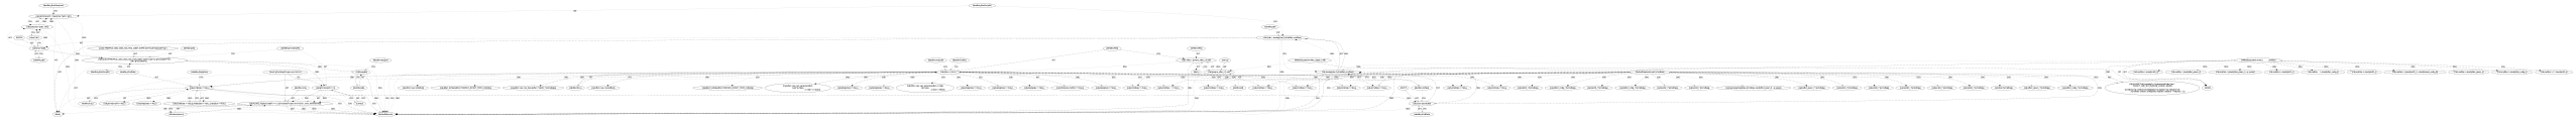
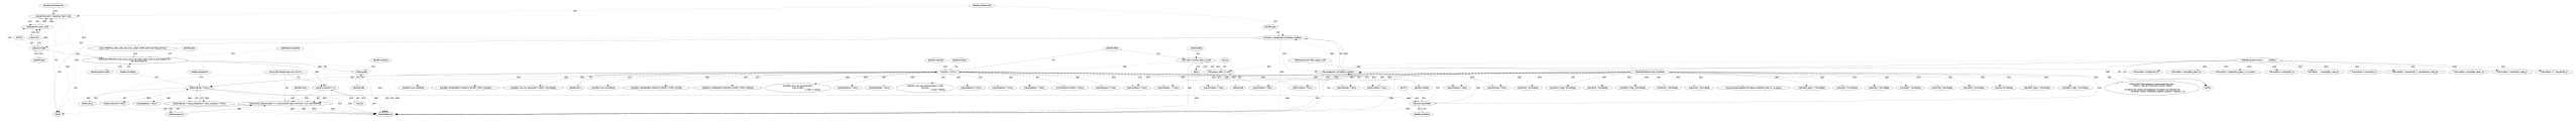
  digraph {
    fontname="Liberation Sans"
    node [fontname="Liberation Sans"]
    edge [arrowhead=diamond fontname="Liberation Sans" style=dotted]
    n1 [label="(Call,gPcmDumpFh = fopen((char *)path, \"wb\"))"]
    n2 [label="(Call,fopen((char *)path, \"wb\"))"]
    n3 [label="(Call,ALOGV(\"PREPROC_CMD_DUAL_MIC_PCM_DUMP_START: path %s gPcmDumpFh %p\",\n                  path, gPcmDumpFh))"]
    n4 [label="(MethodReturn,int)"]
    n5 [label="(Block,)"]
    n6 [label="(Literal,\"wb\")"]
    n7 [label="(Call,gPcmDumpFh <= 0)"]
    n8 [label="(Call,free(path))"]
    n9 [label="(Identifier,gPcmDumpFh)"]
    n10 [label="(Call,(char *)path)"]
    n11 [label="(Identifier,path)"]
    n12 [label="(Call,*path = strndup((char *)pCmdData, cmdSize))"]
    n13 [label="(Call,strndup((char *)pCmdData, cmdSize))"]
    n14 [label="(Identifier,cmdSize)"]
    n15 [label="(Call,(char *)pCmdData)"]
    n16 [label="(Identifier,pCmdData)"]
    n17 [label="(Call,pCmdData == NULL)"]
    n18 [label="(Identifier,NULL)"]
    n19 [label="(Call,gPcmDumpFh != NULL)"]
    n20 [label="(Call,pReplyData == NULL)"]
    n21 [label="(Call,pCmdData == NULL|| pReplyData == NULL || replySize == NULL)"]
    n22 [label="(MethodParameterIn,void *pCmdData)"]
    n23 [label="(Call,(uint32_t *)pCmdData)"]
    n24 [label="(Call,(uint32_t *)pCmdData)"]
    n25 [label="(Call,memcpy(pReplyData, pCmdData, sizeof(effect_param_t) + p->psize))"]
    n26 [label="(Call,(effect_param_t *) pCmdData)"]
    n27 [label="(Call,(uint32_t *)pCmdData)"]
    n28 [label="(Call,(uint32_t *)pCmdData)"]
    n29 [label="(Call,pCmdData == NULL)"]
    n30 [label="(Call,(uint32_t *)pCmdData)"]
    n31 [label="(Call,(uint32_t *)pCmdData)"]
    n32 [label="(Call,pCmdData == NULL)"]
    n33 [label="(Call,pCmdData == NULL)"]
    n34 [label="(Call,pCmdData == NULL)"]
    n35 [label="(Call,pCmdData == NULL)"]
    n36 [label="(Call,pCmdData == NULL)"]
    n37 [label="(Call,(uint32_t *)pCmdData)"]
    n38 [label="(Call,(bool *)pCmdData)"]
    n39 [label="(Call,(effect_param_t *)pCmdData)"]
    n40 [label="(Call,(effect_config_t *)pCmdData)"]
    n41 [label="(Call,(uint32_t *)pCmdData)"]
    n42 [label="(Call,pCmdData == NULL)"]
    n43 [label="(Call,(effect_config_t *)pCmdData)"]
    n44 [label="(Call,ALOGE(\"PreProcessingFx_Command cmdCode Case: \"\n \"EFFECT_CMD_SET_FEATURE_CONFIG: ERROR\n\"\n \"pCmdData %p cmdSize %d pReplyData %p replySize %p *replySize %d\",\n                        pCmdData, cmdSize, pReplyData, replySize, replySize ? *replySize : -1))"]
    n45 [label="(Call,pCmdData    == NULL)"]
    n46 [label="(Call,(uint32_t *)pCmdData)"]
    n47 [label="(Call,(effect_config_t *)pCmdData)"]
    n48 [label="(Call,pCmdData == NULL)"]
    1000100
    n50 [label="(Call,effect == NULL)"]
    n51 [label="(Call,effect->ops->init(effect))"]
    n52 [label="(Call,Effect_SetState(effect, PREPROC_EFFECT_STATE_CONFIG))"]
    n53 [label="(Call,effect->ops->set_device(effect, *(uint32_t *)pCmdData))"]
    n54 [label="(Identifier,NULL)"]
    n55 [label="(Call,effect->ops->reset(effect))"]
+   n56 [label="(Call,Effect_SetState(effect, PREPROC_EFFECT_STATE_ACTIVE))"]
    n57 [label="(Call,Effect_SetState(effect, PREPROC_EFFECT_STATE_CONFIG))"]
    n58 [label="(Call,effect->ops->set_parameter(effect,\n (void *)p->data,\n                                                                p->data + p->psize))"]
    n59 [label="(Call,pReplyData == NULL)"]
    n60 [label="(Call,pReplyData == NULL)"]
    n61 [label="(Call,effect->ops->get_parameter(effect, p->data,\n &p->vsize,\n                                                       p->data + voffset))"]
    n62 [label="(Call,pReplyData == NULL)"]
    n63 [label="(Call,pReplyData == NULL)"]
    n64 [label="(Call,pReplyData == NULL)"]
    n65 [label="(ControlStructure,if (effect == NULL))"]
    n66 [label="(Call,pReplyData == NULL)"]
    n67 [label="(Call,* effect = (preproc_effect_t *) self)"]
    n68 [label="(Call,(preproc_effect_t *) self)"]
    n69 [label="(Block,)"]
    n70 [label="(Identifier,self)"]
    n71 [label="(MethodParameterIn,effect_handle_t  self)"]
    n72 [label="(MethodParameterIn,uint32_t            cmdSize)"]
    n73 [label="(Call,cmdSize != sizeof(uint32_t))"]
    n74 [label="(Call,cmdSize < sizeof(effect_param_t))"]
    n75 [label="(Call,cmdSize < (sizeof(effect_param_t) + p->psize))"]
    n76 [label="(Call,cmdSize != sizeof(uint32_t))"]
    n77 [label="(Call,cmdSize     != sizeof(effect_config_t))"]
    n78 [label="(Call,cmdSize != sizeof(uint32_t))"]
    n79 [label="(Call,cmdSize != (sizeof(uint32_t) + sizeof(channel_config_t)))"]
    n80 [label="(Call,cmdSize < sizeof(effect_param_t))"]
    n81 [label="(Call,cmdSize != sizeof(effect_config_t))"]
    n82 [label="(Call,cmdSize != 2 * sizeof(uint32_t))"]
    n83 [label="(Call,ALOGE_IF(gPcmDumpFh <= 0, \"gPcmDumpFh open error %d %s\", errno, strerror(errno)))"]
    n84 [label="(Literal,0)"]
    n85 [label="(Identifier,path)"]
    n86 [label="(Call,strerror(errno))"]
    n87 [label="(Identifier,errno)"]
    n88 [label="(Identifier,pReplyData)"]
    n89 [label="(Identifier,path)"]
    n90 [label="(Identifier,gPcmDumpFh)"]
    n91 [label="(Literal,\"PREPROC_CMD_DUAL_MIC_PCM_DUMP_START: path %s gPcmDumpFh %p\")"]
    n92 [label="(Identifier,gPcmDumpLock)"]
    n93 [label="(Identifier,cmdCode)"]
    n94 [label="(Identifier,replySize)"]
    n95 [label="(Identifier,pCmdData)"]
    n96 [label="(Identifier,effect)"]
    n97 [label="(Identifier,path)"]
    n98 [label="(Identifier,EINVAL)"]
    n99 [label="(Literal,\"gPcmDumpFh open error %d %s\")"]
    n100 [label="(Identifier,gPcmDumpFh)"]
    n101 [label="(Identifier,effect)"]
    1000782
    1000775
    1000112
    n1 -> n2 [label="CFG: "]
    n1 -> n3 [arrowhead=onormal label="DDG: "]
    n1 -> n4 [label="DDG: "]
    n1 -> n5 [arrowhead=onormal label="AST: "]
    n2 -> n1 [arrowhead=onormal label="AST: "]
    n2 -> n1 [label="DDG: " style=dashed]
    n2 -> n1 [label="DDG: "]
    n2 -> n4 [arrowhead=onormal label="DDG: "]
    n2 -> n6 [arrowhead=onormal label="CFG: "]
    n3 -> n4 [label="DDG: "]
    n3 -> n5 [label="AST: "]
    n3 -> n7 [label="DDG: " style=dashed]
    n3 -> n8 [arrowhead=onormal label="DDG: " style=dashed]
    n3 -> n9 [arrowhead=onormal label="CFG: "]
    n6 -> n2 [label="AST: "]
    n6 -> n10 [arrowhead=onormal label="CFG: " style=dashed]
    n7 -> n4 [arrowhead=onormal label="DDG: " style=dashed]
    n7 -> n83 [arrowhead=onormal label="AST: "]
    n7 -> n83 [label="DDG: "]
    n7 -> n83 [label="DDG: " style=dashed]
    n7 -> n84 [arrowhead=onormal label="CFG: "]
    n8 -> n4 [label="DDG: " style=dashed]
    n8 -> n5 [arrowhead=onormal label="AST: "]
    n8 -> n85 [arrowhead=onormal label="CFG: " style=dashed]
    n9 -> n3 [label="AST: " style=dashed]
    n10 -> n2 [label="AST: "]
    n10 -> n2 [label="DDG: "]
    n10 -> n3 [label="DDG: " style=dashed]
    n10 -> n11 [arrowhead=onormal label="CFG: " style=dashed]
    n11 -> n10 [arrowhead=onormal label="AST: "]
    n12 -> n4 [arrowhead=onormal label="DDG: "]
    n12 -> n5 [label="AST: " style=dashed]
    n12 -> n10 [label="AST: "]
    n12 -> n13 [label="CFG: "]
    n13 -> n4 [arrowhead=onormal label="DDG: " style=dashed]
    n13 -> n4 [label="DDG: "]
    n13 -> n12 [arrowhead=onormal label="AST: " style=dashed]
    n13 -> n12 [arrowhead=onormal label="DDG: " style=dashed]
    n13 -> n12 [label="DDG: "]
    n13 -> n14 [arrowhead=onormal label="CFG: "]
    n14 -> n13 [label="AST: " style=dashed]
    n14 -> n15 [arrowhead=onormal label="CFG: "]
    n15 -> n4 [arrowhead=onormal label="DDG: "]
    n15 -> n13 [label="AST: " style=dashed]
    n15 -> n13 [label="DDG: " style=dashed]
    n15 -> n16 [arrowhead=onormal label="CFG: " style=dashed]
    n16 -> n15 [arrowhead=onormal label="AST: " style=dashed]
    n17 -> n4 [label="DDG: " style=dashed]
    n17 -> n4 [label="DDG: "]
    n17 -> n15 [label="DDG: " style=dashed]
    n17 -> n18 [arrowhead=onormal label="CFG: " style=dashed]
    n17 -> n19 [label="DDG: " style=dashed]
    n17 -> n20 [label="DDG: "]
    n17 -> n21 [arrowhead=onormal label="AST: " style=dashed]
    n17 -> n21 [label="DDG: "]
    n17 -> n21 [arrowhead=onormal label="DDG: "]
    n18 -> n17 [label="AST: "]
    n21 -> n17 [arrowhead=onormal label="CFG: " style=dashed]
    n22 -> n4 [label="DDG: " style=dashed]
    n22 -> n15 [arrowhead=onormal label="DDG: " style=dashed]
    n22 -> n17 [label="DDG: "]
    n22 -> n23 [arrowhead=onormal label="DDG: " style=dashed]
    n22 -> n24 [arrowhead=onormal label="DDG: "]
    n22 -> n25 [arrowhead=onormal label="DDG: "]
    n22 -> n26 [label="DDG: " style=dashed]
    n22 -> n27 [arrowhead=onormal label="DDG: " style=dashed]
    n22 -> n28 [label="DDG: "]
    n22 -> n29 [label="DDG: " style=dashed]
    n22 -> n30 [label="DDG: " style=dashed]
    n22 -> n31 [arrowhead=onormal label="DDG: "]
    n22 -> n32 [arrowhead=onormal label="DDG: " style=dashed]
    n22 -> n33 [label="DDG: " style=dashed]
    n22 -> n34 [label="DDG: " style=dashed]
    n22 -> n35 [label="DDG: "]
    n22 -> n36 [label="DDG: "]
    n22 -> n37 [label="DDG: " style=dashed]
    n22 -> n38 [label="DDG: "]
    n22 -> n39 [arrowhead=onormal label="DDG: "]
    n22 -> n40 [label="DDG: "]
    n22 -> n41 [label="DDG: "]
    n22 -> n42 [label="DDG: "]
    n22 -> n43 [label="DDG: " style=dashed]
    n22 -> n44 [arrowhead=onormal label="DDG: "]
    n22 -> n45 [label="DDG: " style=dashed]
    n22 -> n46 [label="DDG: "]
    n22 -> n47 [label="DDG: " style=dashed]
    n22 -> n48 [arrowhead=onormal label="DDG: "]
    n22 -> 1000100 [label="AST: "]
    n50 -> n4 [arrowhead=onormal label="DDG: "]
    n50 -> n4 [label="DDG: "]
    n50 -> n4 [arrowhead=onormal label="DDG: "]
    n50 -> n17 [label="DDG: " style=dashed]
    n50 -> n29 [arrowhead=onormal label="DDG: " style=dashed]
    n50 -> n32 [label="DDG: " style=dashed]
    n50 -> n33 [arrowhead=onormal label="DDG: "]
    n50 -> n34 [arrowhead=onormal label="DDG: " style=dashed]
    n50 -> n35 [arrowhead=onormal label="DDG: " style=dashed]
    n50 -> n36 [label="DDG: "]
    n50 -> n42 [arrowhead=onormal label="DDG: " style=dashed]
    n50 -> n45 [arrowhead=onormal label="DDG: "]
    n50 -> n48 [label="DDG: "]
    n50 -> n51 [label="DDG: "]
    n50 -> n52 [label="DDG: "]
    n50 -> n53 [label="DDG: " style=dashed]
    n50 -> n54 [arrowhead=onormal label="CFG: " style=dashed]
    n50 -> n55 [label="DDG: " style=dashed]
+   n50 -> n56 [label="DDG: "]
    n50 -> n57 [label="DDG: "]
    n50 -> n58 [label="DDG: " style=dashed]
    n50 -> n59 [label="DDG: " style=dashed]
    n50 -> n60 [arrowhead=onormal label="DDG: "]
    n50 -> n61 [label="DDG: "]
    n50 -> n62 [label="DDG: "]
    n50 -> n63 [arrowhead=onormal label="DDG: " style=dashed]
    n50 -> n64 [label="DDG: "]
    n50 -> n65 [arrowhead=onormal label="AST: " style=dashed]
    n50 -> n66 [arrowhead=onormal label="DDG: " style=dashed]
    n54 -> n50 [label="AST: " style=dashed]
    n67 -> n4 [label="DDG: " style=dashed]
    n67 -> n50 [arrowhead=onormal label="DDG: "]
    n67 -> n68 [arrowhead=onormal label="CFG: " style=dashed]
    n67 -> n69 [label="AST: "]
    n68 -> n4 [label="DDG: "]
    n68 -> n67 [arrowhead=onormal label="AST: "]
    n68 -> n67 [arrowhead=onormal label="DDG: "]
    n68 -> n70 [arrowhead=onormal label="CFG: "]
    n70 -> n68 [arrowhead=onormal label="AST: "]
    n71 -> 1000100 [arrowhead=onormal label="AST: " style=dashed]
    n71 -> n68 [label="DDG: "]
    n72 -> n4 [arrowhead=onormal label="DDG: " style=dashed]
    n72 -> n13 [arrowhead=onormal label="DDG: "]
    n72 -> n44 [arrowhead=onormal label="DDG: " style=dashed]
    n72 -> 1000100 [label="AST: " style=dashed]
    n72 -> n73 [label="DDG: "]
    n72 -> n74 [arrowhead=onormal label="DDG: "]
    n72 -> n75 [label="DDG: "]
    n72 -> n76 [label="DDG: " style=dashed]
    n72 -> n77 [label="DDG: " style=dashed]
    n72 -> n78 [arrowhead=onormal label="DDG: " style=dashed]
    n72 -> n79 [label="DDG: "]
    n72 -> n80 [arrowhead=onormal label="DDG: "]
    n72 -> n81 [label="DDG: " style=dashed]
    n72 -> n82 [label="DDG: " style=dashed]
    n83 -> n4 [arrowhead=onormal label="DDG: " style=dashed]
    n83 -> n4 [arrowhead=onormal label="DDG: "]
    n83 -> n4 [arrowhead=onormal label="DDG: " style=dashed]
    n83 -> n4 [label="DDG: " style=dashed]
    n83 -> n5 [label="AST: "]
    n83 -> n86 [label="CFG: "]
    n84 -> n7 [arrowhead=onormal label="AST: " style=dashed]
    n85 -> n8 [label="AST: " style=dashed]
    n85 -> n83 [label="CFG: "]
    n86 -> n83 [label="AST: " style=dashed]
    n86 -> n83 [label="DDG: " style=dashed]
    n87 -> n83 [arrowhead=onormal label="AST: " style=dashed]
    n88 -> n17 [arrowhead=onormal label="CFG: "]
    n89 -> n12 [arrowhead=onormal label="AST: "]
    n90 -> n1 [label="AST: "]
    n90 -> n12 [label="CFG: "]
    n91 -> n3 [arrowhead=onormal label="AST: " style=dashed]
    n92 -> n1 [label="CFG: " style=dashed]
    n93 -> n50 [arrowhead=onormal label="CFG: "]
    n94 -> n8 [arrowhead=onormal label="CFG: " style=dashed]
    n95 -> n17 [arrowhead=onormal label="AST: " style=dashed]
    n96 -> n67 [label="AST: " style=dashed]
    n97 -> n3 [arrowhead=onormal label="AST: "]
    n98 -> n50 [arrowhead=onormal label="CFG: " style=dashed]
    n99 -> n7 [label="CFG: " style=dashed]
    n99 -> n83 [arrowhead=onormal label="AST: " style=dashed]
    n100 -> n3 [arrowhead=onormal label="CFG: "]
    n100 -> n7 [arrowhead=onormal label="AST: "]
    n101 -> n50 [arrowhead=onormal label="AST: " style=dashed]
    n101 -> n67 [label="CFG: " style=dashed]
    1000782 -> n10 [arrowhead=onormal label="AST: " style=dashed]
    1000775 -> n15 [arrowhead=onormal label="AST: " style=dashed]
    1000112 -> n68 [arrowhead=onormal label="AST: " style=dashed]
  }
